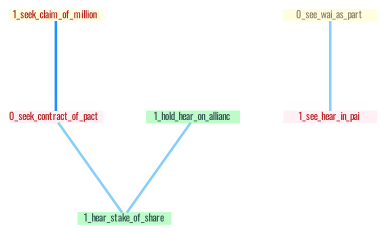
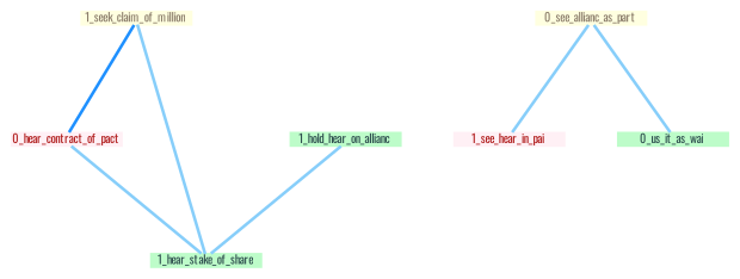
  graph {
    fontname=Oswald
    node [color="#BDFCC9" fixedsize=true fontcolor="#2f4f4f" fontname=Oswald fontsize=4 shape=polygon style=filled]
    edge [color="#87cefa" fontname=Oswald w=1]
-   "1_seek_claim_of_million " [color="#ffffe0" fontcolor="#b22222" height=.06 width=.5]
-   "0_see_allianc_as_part " [color="#ffffe0" fontcolor="#8b7d6b" height=.06 width=.5 label="0_see_wai_as_part"]
-   "0_seek_contract_of_pact " [color="#fff0f5" fontcolor="#b22222" height=.06 width=.5]
+   "1_seek_claim_of_million " [color="#ffffe0" fontcolor="#8b7d6b" height=.06 width=.5]
+   "0_see_allianc_as_part " [color="#ffffe0" fontcolor="#8b7d6b" height=.06 width=.5]
+   "0_seek_contract_of_pact " [color="#fff0f5" fontcolor="#b22222" height=.06 width=.5 label="0_hear_contract_of_pact"]
    n4 [color="#fff0f5" fontcolor="#b22222" height=.06 label="1_see_hear_in_pai" width=.5]
    n5 [height=.06 label="1_hear_stake_of_share" width=.5]
+   "0_us_it_as_wai " [height=.06 width=.5]
    n7 [height=.06 label="1_hold_hear_on_allianc" width=.5]
    subgraph sub_1 {
      "1_seek_claim_of_million "
      "0_see_allianc_as_part "
    }
    subgraph sub_2 {
      "0_seek_contract_of_pact "
      n4
    }
    "1_seek_claim_of_million " -- "0_seek_contract_of_pact " [color="#1e90ff" w=2]
+   "1_seek_claim_of_million " -- n5
    "0_see_allianc_as_part " -- n4
+   "0_see_allianc_as_part " -- "0_us_it_as_wai "
    "0_seek_contract_of_pact " -- n5
    n7 -- n5
  }
